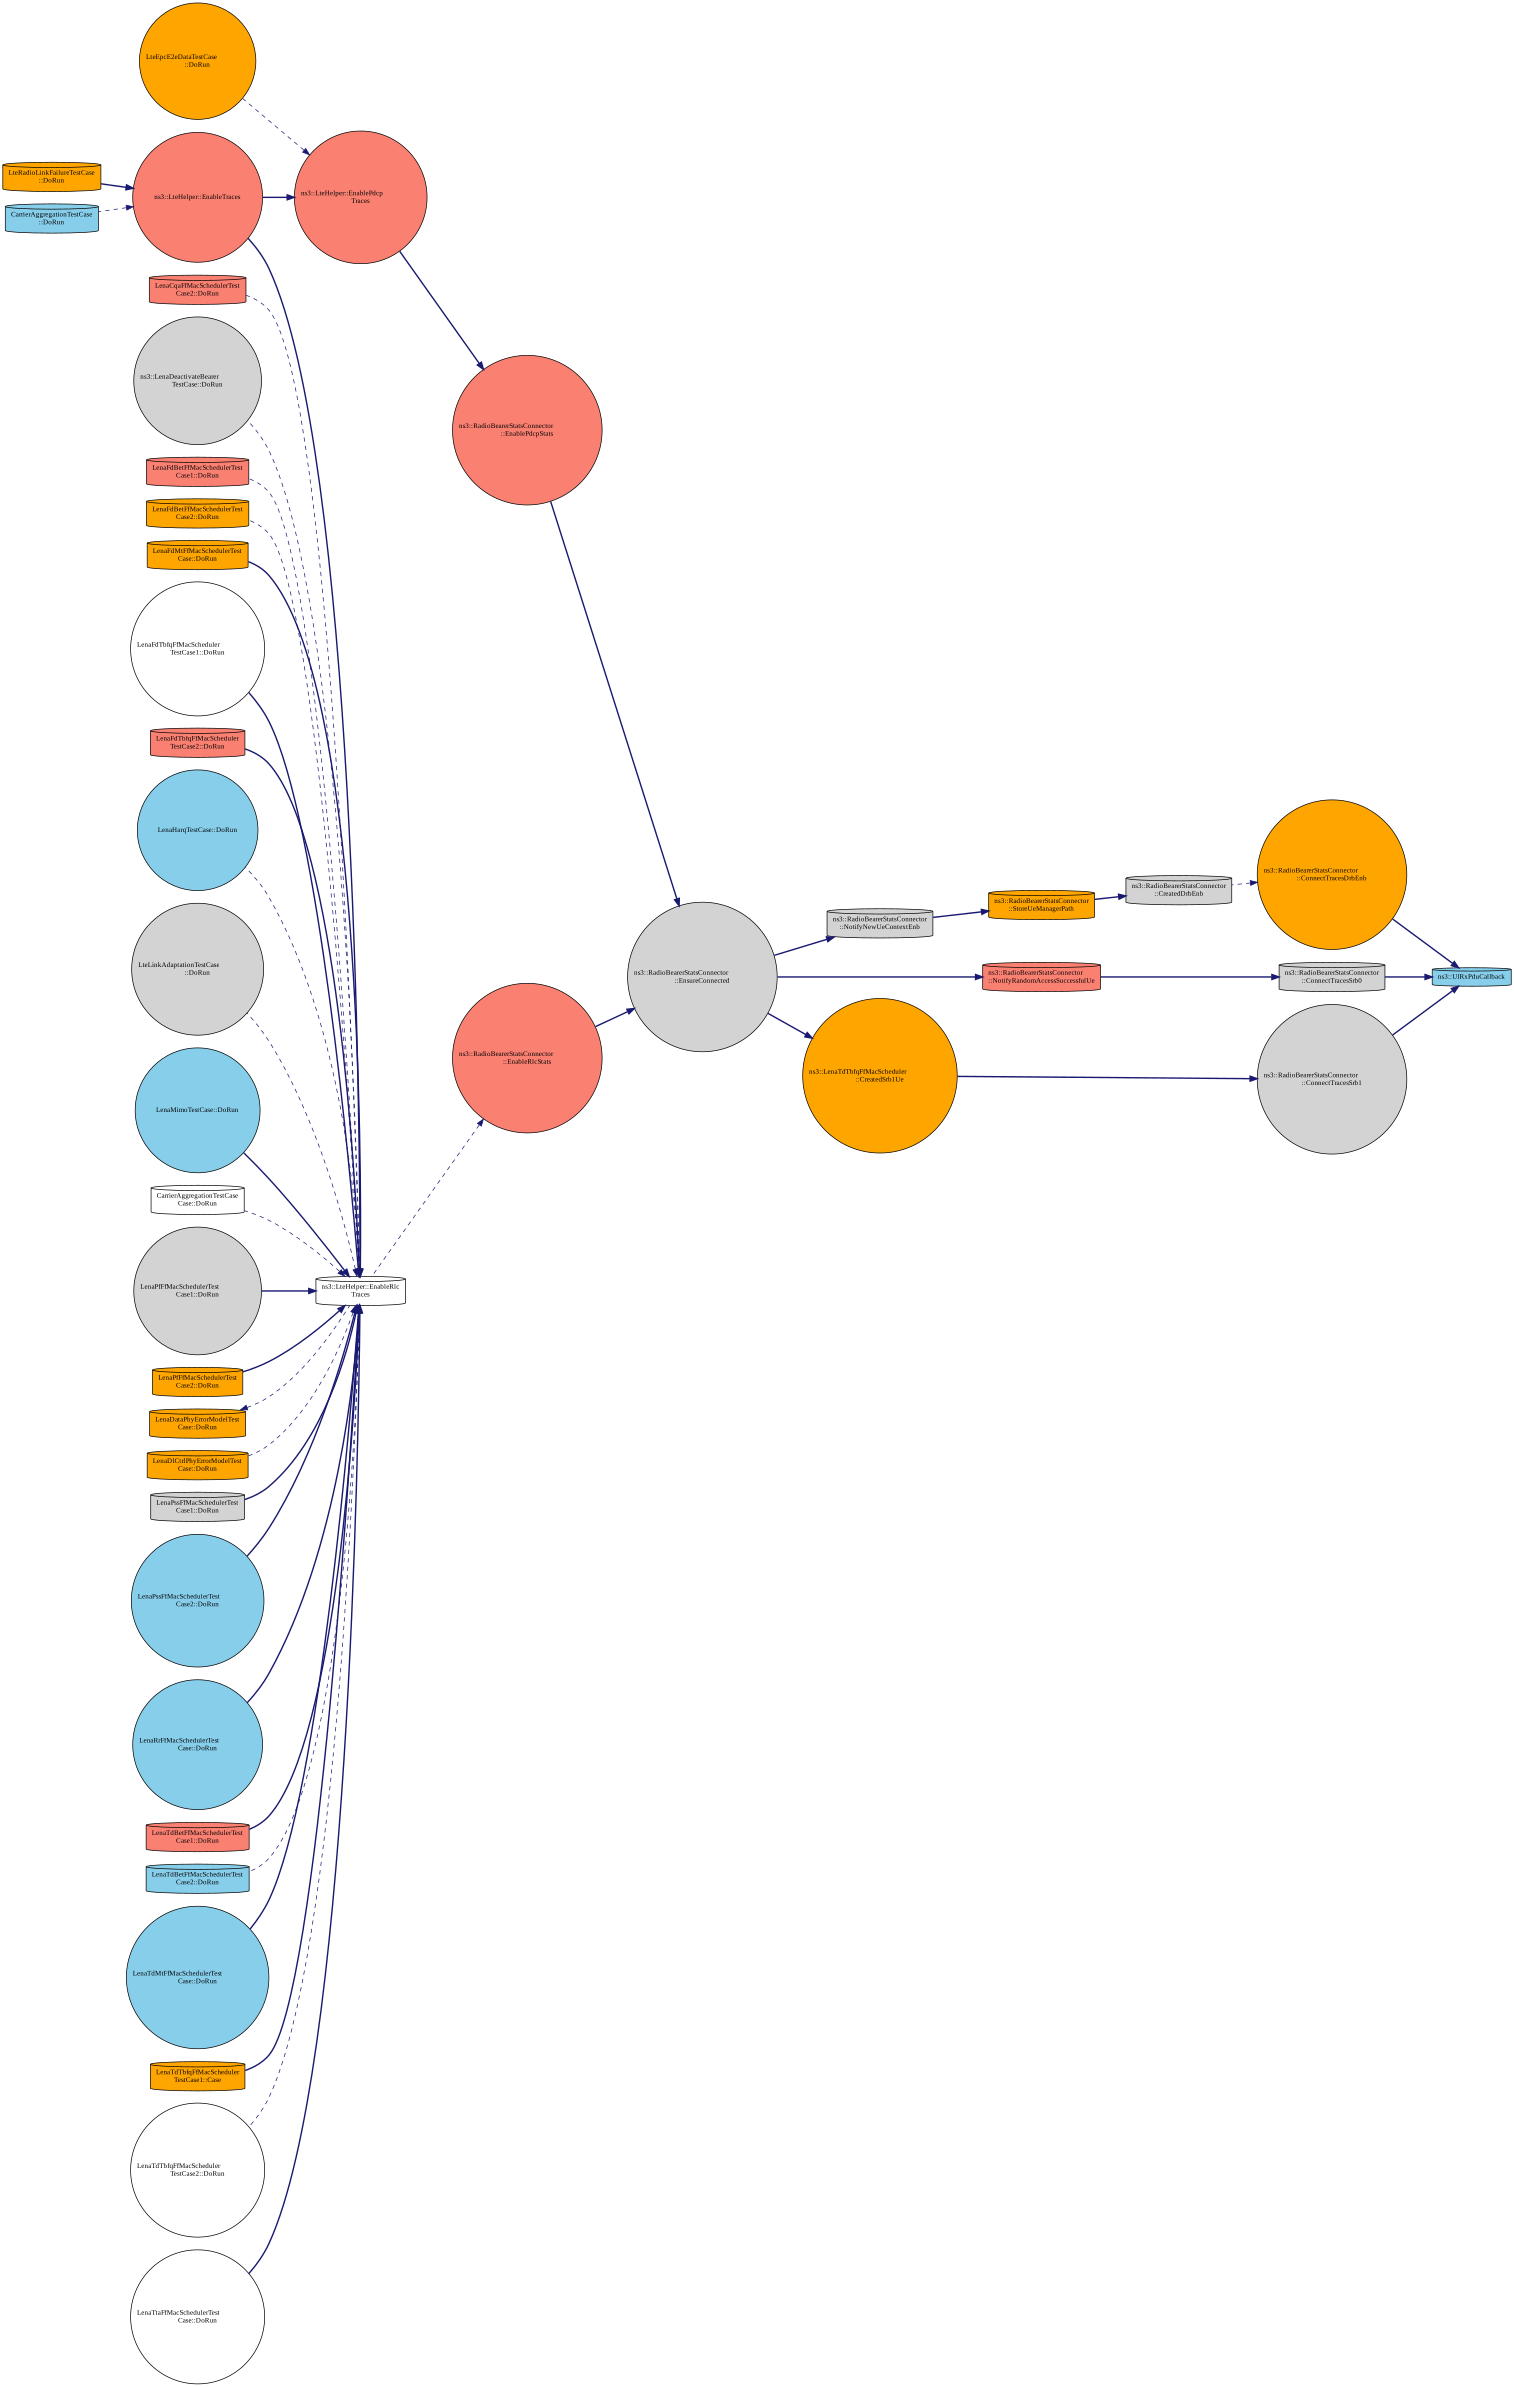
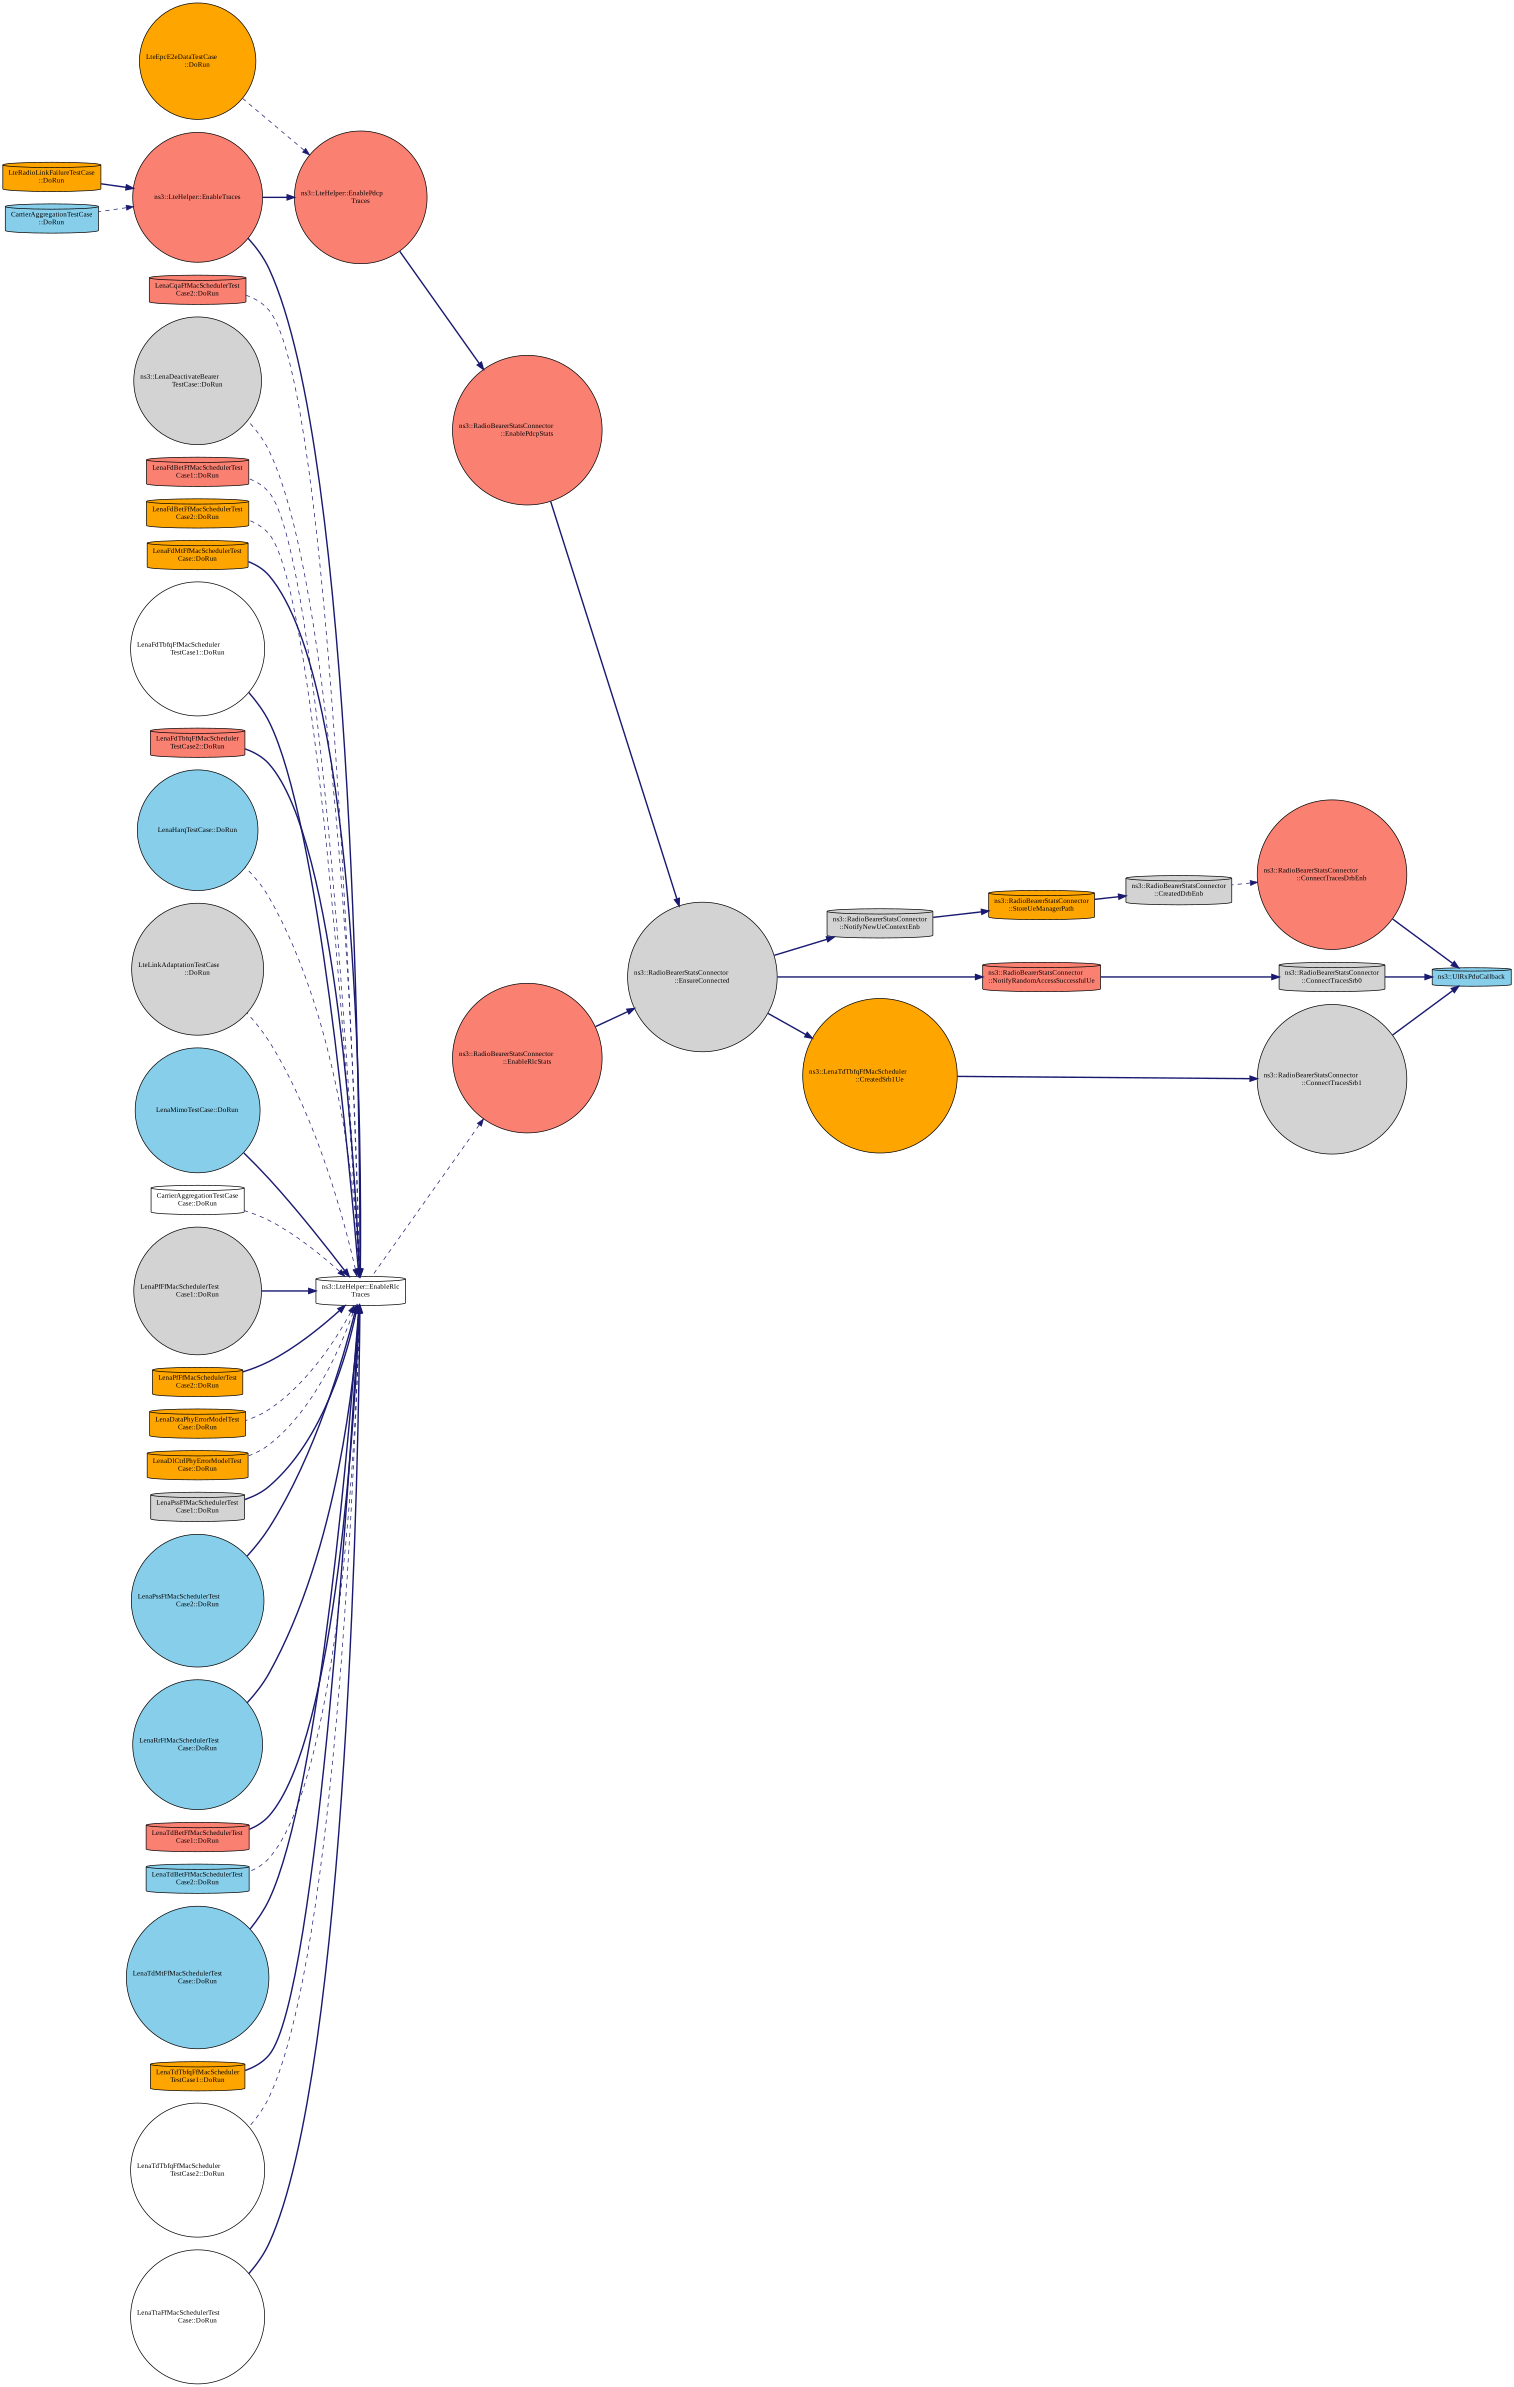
  digraph {
    fontname="Liberation Serif"
    rankdir=RL
    node [color=black fillcolor=orange fontname="Liberation Serif" fontsize=10 shape=cylinder style=filled]
    edge [color=midnightblue dir=back fontname="Liberation Serif" fontsize=10 labelfontname=Helvetica labelfontsize=10 style=bold]
    n1 [fillcolor=skyblue fontcolor=black height=0.2 label="ns3::UlRxPduCallback" width=0.4]
-   n2 [height=0.2 label="ns3::RadioBearerStatsConnector\l::ConnectTracesDrbEnb" shape=circle width=0.4]
+   n2 [fillcolor=salmon height=0.2 label="ns3::RadioBearerStatsConnector\l::ConnectTracesDrbEnb" shape=circle width=0.4]
    n3 [fillcolor=lightgrey height=0.2 label="ns3::RadioBearerStatsConnector\l::ConnectTracesSrb0" width=0.4]
    n4 [fillcolor=lightgrey height=0.2 label="ns3::RadioBearerStatsConnector\l::ConnectTracesSrb1" shape=circle width=0.4]
    n5 [fillcolor=lightgrey height=0.2 label="ns3::RadioBearerStatsConnector\l::CreatedDrbEnb" width=0.4]
    n6 [fillcolor=salmon height=0.2 label="ns3::RadioBearerStatsConnector\l::NotifyRandomAccessSuccessfulUe" width=0.4]
    n7 [height=0.2 label="ns3::LenaTdTbfqFfMacScheduler\l::CreatedSrb1Ue" shape=circle width=0.4]
    n8 [height=0.2 label="ns3::RadioBearerStatsConnector\l::StoreUeManagerPath" width=0.4]
    n9 [fillcolor=lightgrey height=0.2 label="ns3::RadioBearerStatsConnector\l::NotifyNewUeContextEnb" width=0.4]
    n10 [fillcolor=lightgrey height=0.2 label="ns3::RadioBearerStatsConnector\l::EnsureConnected" shape=circle width=0.4]
    n11 [fillcolor=salmon height=0.2 label="ns3::RadioBearerStatsConnector\l::EnablePdcpStats" shape=circle width=0.4]
    n12 [fillcolor=salmon height=0.2 label="ns3::RadioBearerStatsConnector\l::EnableRlcStats" shape=circle width=0.4]
    n13 [fillcolor=salmon height=0.2 label="ns3::LteHelper::EnablePdcp\lTraces" shape=circle width=0.4]
    n14 [fillcolor=white height=0.2 label="ns3::LteHelper::EnableRlc\lTraces" width=0.4]
    n15 [height=0.2 label="LteEpcE2eDataTestCase\l::DoRun" shape=circle width=0.4]
    n16 [fillcolor=salmon height=0.2 label="ns3::LteHelper::EnableTraces" shape=circle width=0.4]
    n17 [height=0.2 label="LteRadioLinkFailureTestCase\l::DoRun" width=0.4]
    n18 [fillcolor=skyblue height=0.2 label="CarrierAggregationTestCase\l::DoRun" width=0.4]
    n19 [fillcolor=salmon height=0.2 label="LenaCqaFfMacSchedulerTest\lCase2::DoRun" width=0.4]
    n20 [fillcolor=lightgrey height=0.2 label="ns3::LenaDeactivateBearer\lTestCase::DoRun" shape=circle width=0.4]
    n21 [fillcolor=salmon height=0.2 label="LenaFdBetFfMacSchedulerTest\lCase1::DoRun" width=0.4]
    n22 [height=0.2 label="LenaFdBetFfMacSchedulerTest\lCase2::DoRun" width=0.4]
    n23 [height=0.2 label="LenaFdMtFfMacSchedulerTest\lCase::DoRun" width=0.4]
    n24 [fillcolor=white height=0.2 label="LenaFdTbfqFfMacScheduler\lTestCase1::DoRun" shape=circle width=0.4]
    n25 [fillcolor=salmon height=0.2 label="LenaFdTbfqFfMacScheduler\lTestCase2::DoRun" width=0.4]
    n26 [fillcolor=skyblue height=0.2 label="LenaHarqTestCase::DoRun" shape=circle width=0.4]
    n27 [fillcolor=lightgrey height=0.2 label="LteLinkAdaptationTestCase\l::DoRun" shape=circle width=0.4]
    n28 [fillcolor=skyblue height=0.2 label="LenaMimoTestCase::DoRun" shape=circle width=0.4]
    n29 [fillcolor=white height=0.2 label="CarrierAggregationTestCase\lCase::DoRun" width=0.4]
    n30 [fillcolor=lightgrey height=0.2 label="LenaPfFfMacSchedulerTest\lCase1::DoRun" shape=circle width=0.4]
    n31 [height=0.2 label="LenaPfFfMacSchedulerTest\lCase2::DoRun" width=0.4]
    n32 [height=0.2 label="LenaDataPhyErrorModelTest\lCase::DoRun" width=0.4]
    n33 [height=0.2 label="LenaDlCtrlPhyErrorModelTest\lCase::DoRun" width=0.4]
    n34 [fillcolor=lightgrey height=0.2 label="LenaPssFfMacSchedulerTest\lCase1::DoRun" width=0.4]
    n35 [fillcolor=skyblue height=0.2 label="LenaPssFfMacSchedulerTest\lCase2::DoRun" shape=circle width=0.4]
    n36 [fillcolor=skyblue height=0.2 label="LenaRrFfMacSchedulerTest\lCase::DoRun" shape=circle width=0.4]
    n37 [fillcolor=salmon height=0.2 label="LenaTdBetFfMacSchedulerTest\lCase1::DoRun" width=0.4]
    n38 [fillcolor=skyblue height=0.2 label="LenaTdBetFfMacSchedulerTest\lCase2::DoRun" width=0.4]
    n39 [fillcolor=skyblue height=0.2 label="LenaTdMtFfMacSchedulerTest\lCase::DoRun" shape=circle width=0.4]
-   n40 [height=0.2 label="LenaTdTbfqFfMacScheduler\lTestCase1::Case" width=0.4]
+   n40 [height=0.2 label="LenaTdTbfqFfMacScheduler\lTestCase1::DoRun" width=0.4]
    n41 [fillcolor=white height=0.2 label="LenaTdTbfqFfMacScheduler\lTestCase2::DoRun" shape=circle width=0.4]
    n42 [fillcolor=white height=0.2 label="LenaTtaFfMacSchedulerTest\lCase::DoRun" shape=circle width=0.4]
    n1 -> n2
    n1 -> n3
    n1 -> n4
    n2 -> n5 [style=dashed]
    n3 -> n6
    n4 -> n7
    n5 -> n8
    n6 -> n10
    n7 -> n10
    n8 -> n9
    n9 -> n10
    n10 -> n11
    n10 -> n12
    n11 -> n13
    n12 -> n14 [style=dashed]
    n13 -> n15 [style=dashed]
    n13 -> n16
    n14 -> n16
    n14 -> n19 [style=dashed]
    n14 -> n20 [style=dashed]
    n14 -> n21 [style=dashed]
    n14 -> n22 [style=dashed]
    n14 -> n23
    n14 -> n24
    n14 -> n25
    n14 -> n26 [style=dashed]
    n14 -> n27 [style=dashed]
    n14 -> n28
    n14 -> n29 [style=dashed]
    n14 -> n30
    n14 -> n31
-   n32 -> n14 [style=dashed]
+   n14 -> n32 [style=dashed]
    n14 -> n33 [style=dashed]
    n14 -> n34
    n14 -> n35
    n14 -> n36
    n14 -> n37
    n14 -> n38 [style=dashed]
    n14 -> n39
    n14 -> n40
    n14 -> n41 [style=dashed]
    n14 -> n42
    n16 -> n17
    n16 -> n18 [style=dashed]
  }
